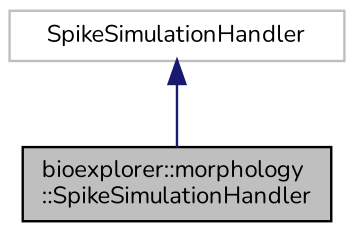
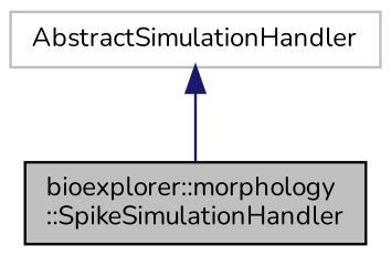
  digraph {
    fontname=Nunito
    node [fontname=Nunito fontsize=10 shape=record style=filled]
    n1 [color=black fillcolor=grey75 fontcolor=black height=0.2 label="bioexplorer::morphology\l::SpikeSimulationHandler" width=0.4]
-   n2 [color=grey75 fillcolor=white height=0.2 label=SpikeSimulationHandler width=0.4]
+   n2 [color=grey75 fillcolor=white height=0.2 label=AbstractSimulationHandler width=0.4]
    n2 -> n1 [color=midnightblue dir=back fontname=Nunito fontsize=10 labelfontname=Helvetica labelfontsize=10 style=solid]
  }
